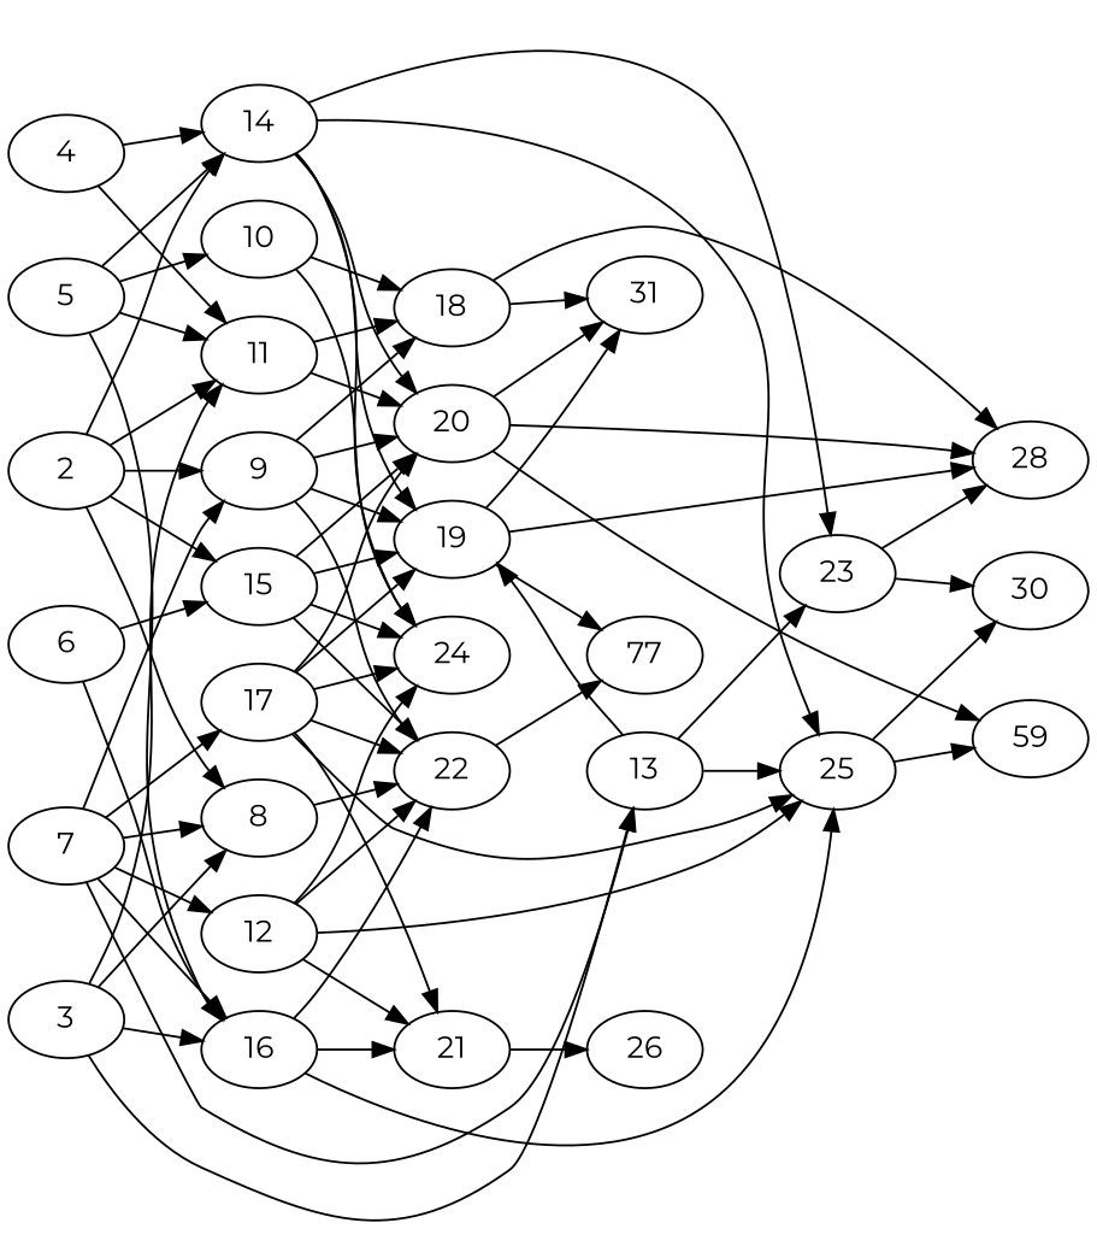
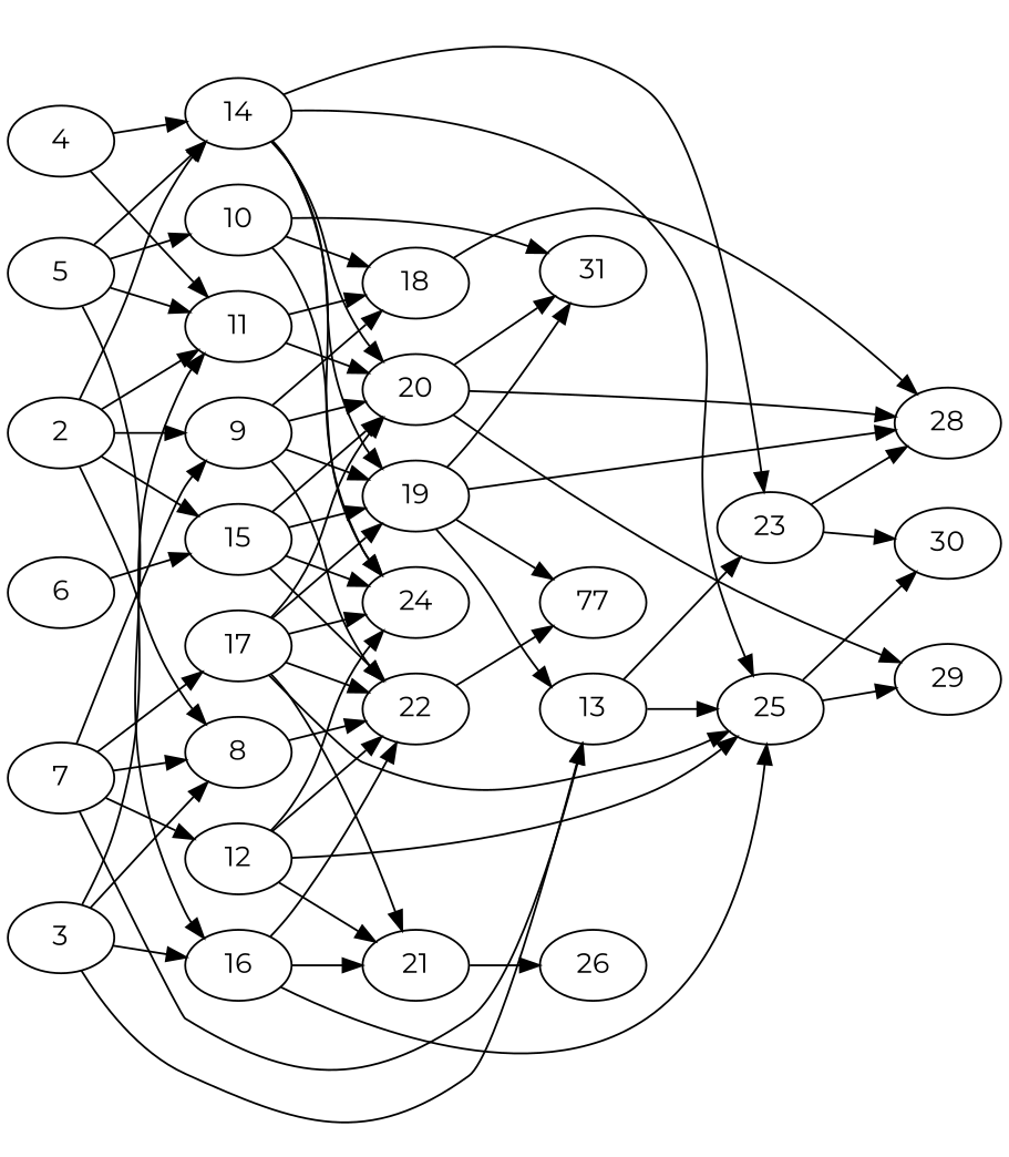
  digraph {
    fontname=Montserrat
    rankdir=LR
    node [alpha=0.06 fontname=Montserrat]
    edge [fontname=Montserrat]
    15 [alpha=0.09 expect_size=1193288901519067]
    22 [alpha=0.05 expect_size=9284434055053443072]
    19 [alpha=0.05 expect_size=57030207981299433472]
    20 [expect_size=175219206009126912000]
    24 [alpha=0.16 expect_size=10768092796033171456]
    17 [alpha=0.02 expect_size=141560398771832832]
    21 [expect_size=5079343569714049]
    25 [alpha=0.17 expect_size=1072541976536412]
    n9 [alpha=0.00 expect_size=3533284708962009088 label=77]
    28 [alpha=0.12 expect_size=255983801527899]
    31 [expect_size=288923174833485774848]
-   29 [alpha=0.02 expect_size=164599818990527709184 label=59]
+   29 [alpha=0.02 expect_size=164599818990527709184]
    26 [alpha=0.15 expect_size=212751055547607]
    30 [alpha=0.07 expect_size=196575000053208448]
    2 [expect_size=6887216119088600]
    8 [alpha=0.12 expect_size=33668639645556015104]
    9 [alpha=0.03 expect_size=3797184991221167]
    11 [alpha=0.16 expect_size=21467110548005540]
    14 [alpha=0.08 expect_size=125002544850870992896]
    18 [alpha=0.12 expect_size=4188228559840659]
    23 [alpha=0.11 expect_size=236215909219647328]
    3 [alpha=0.16 expect_size=37957396449984512000]
    13 [alpha=0.10 expect_size=41974251836577677312]
    16 [expect_size=462288956753439232]
    4 [alpha=0.19 expect_size=49282336726665552]
    5 [alpha=0.00 expect_size=17180909399869584]
    10 [alpha=0.02 expect_size=299817096912400896]
    6 [alpha=0.02 expect_size=44038346404250]
    7 [expect_size=248437356820130592]
    12 [alpha=0.16 expect_size=100106561990074302464]
    15 -> 22
    15 -> 19
    15 -> 20
    15 -> 24
    22 -> n9
    19 -> n9
    19 -> 28
    19 -> 31
    20 -> 28
    20 -> 31
    20 -> 29
    17 -> 22
    17 -> 19
    17 -> 20
    17 -> 24
    17 -> 21
    17 -> 25
    21 -> 26
    25 -> 29
    25 -> 30
    2 -> 15
    2 -> 8
    2 -> 9
    2 -> 11
    2 -> 14
    8 -> 22
    9 -> 22
    9 -> 19
    9 -> 20
    9 -> 18
    11 -> 20
    11 -> 18
    14 -> 19
    14 -> 20
    14 -> 24
    14 -> 25
    14 -> 23
    18 -> 28
-   18 -> 31
+   10 -> 31
    23 -> 28
    23 -> 30
    3 -> 8
    3 -> 11
    3 -> 13
    3 -> 16
-   13 -> 19
+   19 -> 13
    13 -> 25
    13 -> 23
    16 -> 22
    16 -> 21
    16 -> 25
    4 -> 11
    4 -> 14
    5 -> 11
    5 -> 14
    5 -> 16
    5 -> 10
    10 -> 24
    10 -> 18
    6 -> 15
-   6 -> 16
    7 -> 17
    7 -> 8
    7 -> 9
    7 -> 13
-   7 -> 16
    7 -> 12
    12 -> 22
    12 -> 24
    12 -> 21
    12 -> 25
  }
